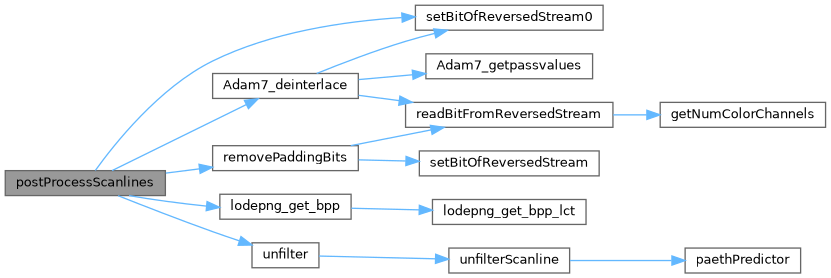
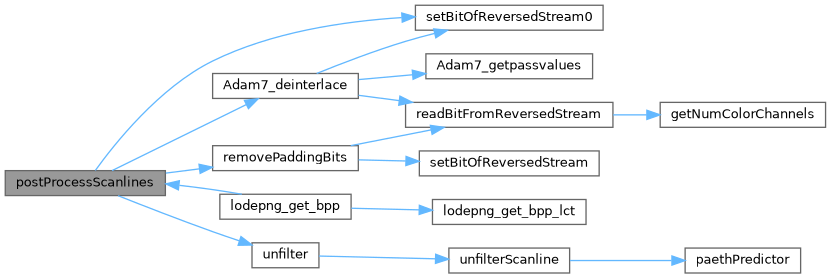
  digraph {
    rankdir=LR
    node [color=grey40 fillcolor=white fontname=Helvetica fontsize=10 shape=box style=filled]
    edge [color=steelblue1 fontname=Helvetica fontsize=10 labelfontname=Helvetica labelfontsize=10 style=solid]
    n1 [color=gray40 fillcolor=grey60 fontcolor=black height=0.2 label=postProcessScanlines width=0.4]
    n2 [height=0.2 label=Adam7_deinterlace width=0.4]
    n3 [height=0.2 label=lodepng_get_bpp width=0.4]
    n4 [height=0.2 label=removePaddingBits width=0.4]
    n5 [height=0.2 label=unfilter width=0.4]
    n6 [height=0.2 label=setBitOfReversedStream0 width=0.4]
    n7 [height=0.2 label=Adam7_getpassvalues width=0.4]
    n8 [height=0.2 label=readBitFromReversedStream width=0.4]
    n9 [height=0.2 label=lodepng_get_bpp_lct width=0.4]
    n10 [height=0.2 label=setBitOfReversedStream width=0.4]
    n11 [height=0.2 label=unfilterScanline width=0.4]
    n12 [height=0.2 label=getNumColorChannels width=0.4]
    n13 [height=0.2 label=paethPredictor width=0.4]
    n1 -> n2
-   n1 -> n3
+   n3 -> n1
    n1 -> n4
    n1 -> n5
    n1 -> n6
    n2 -> n6
    n2 -> n7
    n2 -> n8
    n3 -> n9
    n4 -> n8
    n4 -> n10
    n5 -> n11
    n8 -> n12
    n11 -> n13
  }
